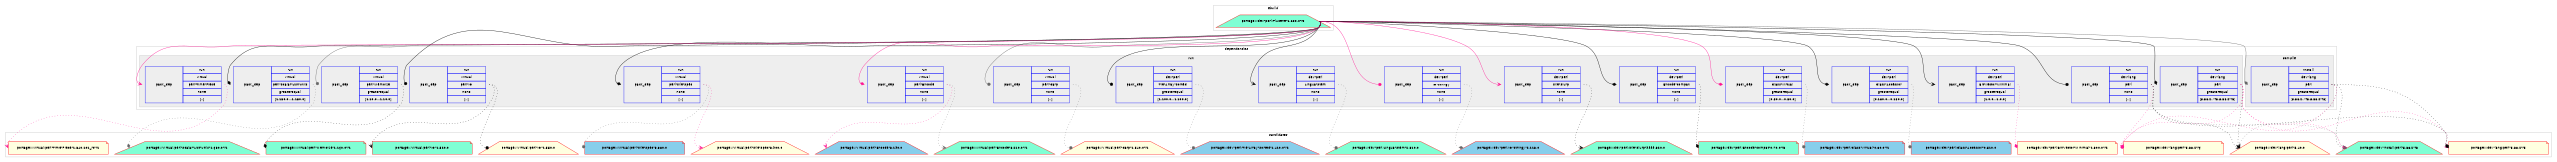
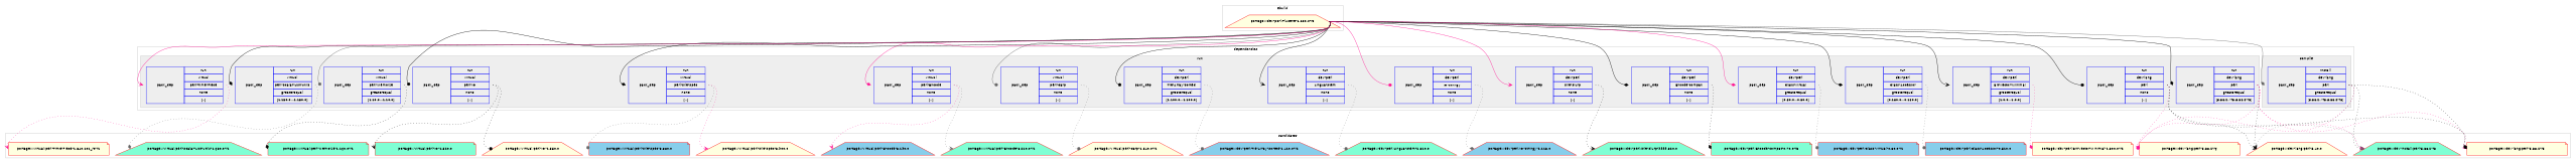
  digraph {
    compound=true
    concentrate=true
    fontname=Helvetica
    fontsize=10
    newrank=true
    rankdir=TB
    ranksep=1.5
    node [color=red fontname=Helvetica fontsize=10 shape=none style=filled]
    edge [arrowhead=vee color=black headport=w style=dotted tailport=e weight=100]
-   n1 [fillcolor=aquamarine label="portage://dev-perl/Plucene-1.250.0-r3" shape=trapezium width=4]
+   n1 [fillcolor=lightyellow label="portage://dev-perl/Plucene-1.250.0-r3" shape=trapezium width=4]
    n2 [color=blue label=<<TABLE BORDER="0" CELLBORDER="1" CELLSPACING="0" CELLPADDING="4" WIDTH="220"><TR><TD ROWSPAN="6" CELLPADDING="30">pack_dep</TD></TR><TR><TD WIDTH="110">install</TD></TR><TR><TD>dev-lang</TD></TR><TR><TD>perl</TD></TR><TR><TD>greaterequal</TD></TR><TR><TD>[5.38.2,,-r3,5.38.2-r3]</TD></TR></TABLE>> style=""]
    n3 [color=blue label=<<TABLE BORDER="0" CELLBORDER="1" CELLSPACING="0" CELLPADDING="4" WIDTH="220"><TR><TD ROWSPAN="6" CELLPADDING="30">pack_dep</TD></TR><TR><TD WIDTH="110">run</TD></TR><TR><TD>dev-lang</TD></TR><TR><TD>perl</TD></TR><TR><TD>greaterequal</TD></TR><TR><TD>[5.38.2,,-r3,5.38.2-r3]</TD></TR></TABLE>> style=""]
    n4 [color=blue label=<<TABLE BORDER="0" CELLBORDER="1" CELLSPACING="0" CELLPADDING="4" WIDTH="220"><TR><TD ROWSPAN="6" CELLPADDING="30">pack_dep</TD></TR><TR><TD WIDTH="110">run</TD></TR><TR><TD>dev-lang</TD></TR><TR><TD>perl</TD></TR><TR><TD>none</TD></TR><TR><TD>[,,]</TD></TR></TABLE>> style=""]
    n5 [color=blue label=<<TABLE BORDER="0" CELLBORDER="1" CELLSPACING="0" CELLPADDING="4" WIDTH="220"><TR><TD ROWSPAN="6" CELLPADDING="30">pack_dep</TD></TR><TR><TD WIDTH="110">run</TD></TR><TR><TD>dev-perl</TD></TR><TR><TD>Bit-Vector-Minimal</TD></TR><TR><TD>greaterequal</TD></TR><TR><TD>[1.0.0,,,1.0.0]</TD></TR></TABLE>> style=""]
    n6 [color=blue label=<<TABLE BORDER="0" CELLBORDER="1" CELLSPACING="0" CELLPADDING="4" WIDTH="220"><TR><TD ROWSPAN="6" CELLPADDING="30">pack_dep</TD></TR><TR><TD WIDTH="110">run</TD></TR><TR><TD>dev-perl</TD></TR><TR><TD>Class-Accessor</TD></TR><TR><TD>greaterequal</TD></TR><TR><TD>[0.180.0,,,0.180.0]</TD></TR></TABLE>> style=""]
    n7 [color=blue label=<<TABLE BORDER="0" CELLBORDER="1" CELLSPACING="0" CELLPADDING="4" WIDTH="220"><TR><TD ROWSPAN="6" CELLPADDING="30">pack_dep</TD></TR><TR><TD WIDTH="110">run</TD></TR><TR><TD>dev-perl</TD></TR><TR><TD>Class-Virtual</TD></TR><TR><TD>greaterequal</TD></TR><TR><TD>[0.30.0,,,0.30.0]</TD></TR></TABLE>> style=""]
    n8 [color=blue label=<<TABLE BORDER="0" CELLBORDER="1" CELLSPACING="0" CELLPADDING="4" WIDTH="220"><TR><TD ROWSPAN="6" CELLPADDING="30">pack_dep</TD></TR><TR><TD WIDTH="110">run</TD></TR><TR><TD>dev-perl</TD></TR><TR><TD>Encode-compat</TD></TR><TR><TD>none</TD></TR><TR><TD>[,,]</TD></TR></TABLE>> style=""]
    n9 [color=blue label=<<TABLE BORDER="0" CELLBORDER="1" CELLSPACING="0" CELLPADDING="4" WIDTH="220"><TR><TD ROWSPAN="6" CELLPADDING="30">pack_dep</TD></TR><TR><TD WIDTH="110">run</TD></TR><TR><TD>dev-perl</TD></TR><TR><TD>File-Slurp</TD></TR><TR><TD>none</TD></TR><TR><TD>[,,]</TD></TR></TABLE>> style=""]
    n10 [color=blue label=<<TABLE BORDER="0" CELLBORDER="1" CELLSPACING="0" CELLPADDING="4" WIDTH="220"><TR><TD ROWSPAN="6" CELLPADDING="30">pack_dep</TD></TR><TR><TD WIDTH="110">run</TD></TR><TR><TD>dev-perl</TD></TR><TR><TD>IO-stringy</TD></TR><TR><TD>none</TD></TR><TR><TD>[,,]</TD></TR></TABLE>> style=""]
    n11 [color=blue label=<<TABLE BORDER="0" CELLBORDER="1" CELLSPACING="0" CELLPADDING="4" WIDTH="220"><TR><TD ROWSPAN="6" CELLPADDING="30">pack_dep</TD></TR><TR><TD WIDTH="110">run</TD></TR><TR><TD>dev-perl</TD></TR><TR><TD>Lingua-Stem</TD></TR><TR><TD>none</TD></TR><TR><TD>[,,]</TD></TR></TABLE>> style=""]
    n12 [color=blue label=<<TABLE BORDER="0" CELLBORDER="1" CELLSPACING="0" CELLPADDING="4" WIDTH="220"><TR><TD ROWSPAN="6" CELLPADDING="30">pack_dep</TD></TR><TR><TD WIDTH="110">run</TD></TR><TR><TD>dev-perl</TD></TR><TR><TD>Tie-Array-Sorted</TD></TR><TR><TD>greaterequal</TD></TR><TR><TD>[1.100.0,,,1.100.0]</TD></TR></TABLE>> style=""]
    n13 [color=blue label=<<TABLE BORDER="0" CELLBORDER="1" CELLSPACING="0" CELLPADDING="4" WIDTH="220"><TR><TD ROWSPAN="6" CELLPADDING="30">pack_dep</TD></TR><TR><TD WIDTH="110">run</TD></TR><TR><TD>virtual</TD></TR><TR><TD>perl-Carp</TD></TR><TR><TD>none</TD></TR><TR><TD>[,,]</TD></TR></TABLE>> style=""]
    n14 [color=blue label=<<TABLE BORDER="0" CELLBORDER="1" CELLSPACING="0" CELLPADDING="4" WIDTH="220"><TR><TD ROWSPAN="6" CELLPADDING="30">pack_dep</TD></TR><TR><TD WIDTH="110">run</TD></TR><TR><TD>virtual</TD></TR><TR><TD>perl-Encode</TD></TR><TR><TD>none</TD></TR><TR><TD>[,,]</TD></TR></TABLE>> style=""]
    n15 [color=blue label=<<TABLE BORDER="0" CELLBORDER="1" CELLSPACING="0" CELLPADDING="4" WIDTH="220"><TR><TD ROWSPAN="6" CELLPADDING="30">pack_dep</TD></TR><TR><TD WIDTH="110">run</TD></TR><TR><TD>virtual</TD></TR><TR><TD>perl-File-Spec</TD></TR><TR><TD>none</TD></TR><TR><TD>[,,]</TD></TR></TABLE>> style=""]
    n16 [color=blue label=<<TABLE BORDER="0" CELLBORDER="1" CELLSPACING="0" CELLPADDING="4" WIDTH="220"><TR><TD ROWSPAN="6" CELLPADDING="30">pack_dep</TD></TR><TR><TD WIDTH="110">run</TD></TR><TR><TD>virtual</TD></TR><TR><TD>perl-IO</TD></TR><TR><TD>none</TD></TR><TR><TD>[,,]</TD></TR></TABLE>> style=""]
    n17 [color=blue label=<<TABLE BORDER="0" CELLBORDER="1" CELLSPACING="0" CELLPADDING="4" WIDTH="220"><TR><TD ROWSPAN="6" CELLPADDING="30">pack_dep</TD></TR><TR><TD WIDTH="110">run</TD></TR><TR><TD>virtual</TD></TR><TR><TD>perl-Memoize</TD></TR><TR><TD>greaterequal</TD></TR><TR><TD>[1.10.0,,,1.10.0]</TD></TR></TABLE>> style=""]
    n18 [color=blue label=<<TABLE BORDER="0" CELLBORDER="1" CELLSPACING="0" CELLPADDING="4" WIDTH="220"><TR><TD ROWSPAN="6" CELLPADDING="30">pack_dep</TD></TR><TR><TD WIDTH="110">run</TD></TR><TR><TD>virtual</TD></TR><TR><TD>perl-Scalar-List-Utils</TD></TR><TR><TD>greaterequal</TD></TR><TR><TD>[1.130.0,,,1.130.0]</TD></TR></TABLE>> style=""]
    n19 [color=blue label=<<TABLE BORDER="0" CELLBORDER="1" CELLSPACING="0" CELLPADDING="4" WIDTH="220"><TR><TD ROWSPAN="6" CELLPADDING="30">pack_dep</TD></TR><TR><TD WIDTH="110">run</TD></TR><TR><TD>virtual</TD></TR><TR><TD>perl-Time-Piece</TD></TR><TR><TD>none</TD></TR><TR><TD>[,,]</TD></TR></TABLE>> style=""]
    n20 [fillcolor=lightyellow label="portage://dev-lang/perl-5.40.0" shape=trapezium width=4]
    n21 [fillcolor=lightyellow label="portage://dev-lang/perl-5.38.2-r6" shape=note width=4]
    n22 [fillcolor=lightyellow label="portage://dev-lang/perl-5.38.2-r5" shape=note width=4]
    n23 [fillcolor=aquamarine label="portage://dev-install/perl-5.38.2-r3" shape=trapezium width=4]
    n24 [fillcolor=lightyellow label="portage://dev-perl/Bit-Vector-Minimal-1.300.0-r2" shape=note width=4]
    n25 [fillcolor=skyblue label="portage://dev-perl/Class-Accessor-0.510.0" shape=note width=4]
    n26 [fillcolor=skyblue label="portage://dev-perl/Class-Virtual-0.80.0-r1" shape=note width=4]
    n27 [fillcolor=aquamarine label="portage://dev-perl/Encode-compat-0.70.0-r3" shape=note width=4]
    n28 [fillcolor=skyblue label="portage://dev-perl/Tie-Array-Sorted-1.410.0-r2" shape=trapezium width=4]
    n29 [fillcolor=aquamarine label="portage://dev-perl/File-Slurp-9999.320.0" shape=trapezium width=4]
    n30 [fillcolor=skyblue label="portage://dev-perl/IO-stringy-2.113.0" shape=trapezium width=4]
    n31 [fillcolor=aquamarine label="portage://dev-perl/Lingua-Stem-2.310.0" shape=trapezium width=4]
    n32 [fillcolor=lightyellow label="portage://virtual/perl-Carp-1.540.0-r1" shape=trapezium width=4]
    n33 [fillcolor=aquamarine label="portage://virtual/perl-Encode-3.210.0-r1" shape=trapezium width=4]
    n34 [fillcolor=skyblue label="portage://virtual/perl-Encode-3.190.0" shape=trapezium width=4]
    n35 [fillcolor=lightyellow label="portage://virtual/perl-File-Spec-3.900.0" shape=trapezium width=4]
    n36 [fillcolor=skyblue label="portage://virtual/perl-File-Spec-3.880.0" shape=note width=4]
    n37 [fillcolor=lightyellow label="portage://virtual/perl-IO-1.550.0" shape=trapezium width=4]
    n38 [fillcolor=aquamarine label="portage://virtual/perl-IO-1.520.0" shape=note width=4]
    n39 [fillcolor=aquamarine label="portage://virtual/perl-Memoize-1.160.0-r1" shape=note width=4]
    n40 [fillcolor=aquamarine label="portage://virtual/perl-Scalar-List-Utils-1.630.0-r1" shape=trapezium width=4]
    n41 [fillcolor=lightyellow label="portage://virtual/perl-Time-Piece-1.340.101_rc-r1" shape=note width=4]
    subgraph cluster_1 {
      color=gray
      label=<<i>dependencies</i>>
      subgraph cluster_2 {
        color=gray
        fillcolor="#eeeeee"
        label=<<i>compile</i>>
        style=filled
        subgraph sub_3 {
          color=gray
          fillcolor="#eeeeee"
          label=<<i>compile</i>>
          style=filled
          n2
        }
      }
      subgraph cluster_4 {
        color=gray
        fillcolor="#eeeeee"
        label=<<i>compile and run</i>>
        style=filled
      }
      subgraph cluster_5 {
        color=gray
        fillcolor="#eeeeee"
        label=<<i>run</i>>
        style=filled
        subgraph sub_6 {
          color=gray
          fillcolor="#eeeeee"
          label=<<i>run</i>>
          style=filled
          n3
        }
        subgraph sub_7 {
          color=gray
          fillcolor="#eeeeee"
          label=<<i>run</i>>
          style=filled
          n4
        }
        subgraph sub_8 {
          color=gray
          fillcolor="#eeeeee"
          label=<<i>run</i>>
          style=filled
          n5
        }
        subgraph sub_9 {
          color=gray
          fillcolor="#eeeeee"
          label=<<i>run</i>>
          style=filled
          n6
        }
        subgraph sub_10 {
          color=gray
          fillcolor="#eeeeee"
          label=<<i>run</i>>
          style=filled
          n7
        }
        subgraph sub_11 {
          color=gray
          fillcolor="#eeeeee"
          label=<<i>run</i>>
          style=filled
          n8
        }
        subgraph sub_12 {
          color=gray
          fillcolor="#eeeeee"
          label=<<i>run</i>>
          style=filled
          n9
        }
        subgraph sub_13 {
          color=gray
          fillcolor="#eeeeee"
          label=<<i>run</i>>
          style=filled
          n10
        }
        subgraph sub_14 {
          color=gray
          fillcolor="#eeeeee"
          label=<<i>run</i>>
          style=filled
          n11
        }
        subgraph sub_15 {
          color=gray
          fillcolor="#eeeeee"
          label=<<i>run</i>>
          style=filled
          n12
        }
        subgraph sub_16 {
          color=gray
          fillcolor="#eeeeee"
          label=<<i>run</i>>
          style=filled
          n13
        }
        subgraph sub_17 {
          color=gray
          fillcolor="#eeeeee"
          label=<<i>run</i>>
          style=filled
          n14
        }
        subgraph sub_18 {
          color=gray
          fillcolor="#eeeeee"
          label=<<i>run</i>>
          style=filled
          n15
        }
        subgraph sub_19 {
          color=gray
          fillcolor="#eeeeee"
          label=<<i>run</i>>
          style=filled
          n16
        }
        subgraph sub_20 {
          color=gray
          fillcolor="#eeeeee"
          label=<<i>run</i>>
          style=filled
          n17
        }
        subgraph sub_21 {
          color=gray
          fillcolor="#eeeeee"
          label=<<i>run</i>>
          style=filled
          n18
        }
        subgraph sub_22 {
          color=gray
          fillcolor="#eeeeee"
          label=<<i>run</i>>
          style=filled
          n19
        }
      }
    }
    subgraph cluster_23 {
      color=gray
      label=<<i>ebuild</i>>
      n1
    }
    subgraph cluster_24 {
      color=gray
      label=<<i>candidates</i>>
      rank=same
      subgraph sub_25 {
        color=black
        label=<<i>candidates</i>>
        nodesep=1
        rank=same
        n20
        n21
        n22
        n23
      }
      subgraph sub_26 {
        color=black
        label=<<i>candidates</i>>
        nodesep=1
        rank=same
        n20
        n21
        n22
        n23
      }
      subgraph sub_27 {
        color=black
        label=<<i>candidates</i>>
        nodesep=1
        rank=same
        n20
        n21
        n22
        n23
      }
      subgraph sub_28 {
        color=black
        label=<<i>candidates</i>>
        nodesep=1
        rank=same
        n24
      }
      subgraph sub_29 {
        color=black
        label=<<i>candidates</i>>
        nodesep=1
        rank=same
        n25
      }
      subgraph sub_30 {
        color=black
        label=<<i>candidates</i>>
        nodesep=1
        rank=same
        n26
      }
      subgraph sub_31 {
        color=black
        label=<<i>candidates</i>>
        nodesep=1
        rank=same
        n27
      }
      subgraph sub_32 {
        color=black
        label=<<i>candidates</i>>
        nodesep=1
        rank=same
        n28
      }
      subgraph sub_33 {
        color=black
        label=<<i>candidates</i>>
        nodesep=1
        rank=same
        n29
      }
      subgraph sub_34 {
        color=black
        label=<<i>candidates</i>>
        nodesep=1
        rank=same
        n30
      }
      subgraph sub_35 {
        color=black
        label=<<i>candidates</i>>
        nodesep=1
        rank=same
        n31
      }
      subgraph sub_36 {
        color=black
        label=<<i>candidates</i>>
        nodesep=1
        rank=same
        n32
      }
      subgraph sub_37 {
        color=black
        label=<<i>candidates</i>>
        nodesep=1
        rank=same
        n33
        n34
      }
      subgraph sub_38 {
        color=black
        label=<<i>candidates</i>>
        nodesep=1
        rank=same
        n35
        n36
      }
      subgraph sub_39 {
        color=black
        label=<<i>candidates</i>>
        nodesep=1
        rank=same
        n37
        n38
      }
      subgraph sub_40 {
        color=black
        label=<<i>candidates</i>>
        nodesep=1
        rank=same
        n39
      }
      subgraph sub_41 {
        color=black
        label=<<i>candidates</i>>
        nodesep=1
        rank=same
        n40
      }
      subgraph sub_42 {
        color=black
        label=<<i>candidates</i>>
        nodesep=1
        rank=same
        n41
      }
    }
    n1 -> n2 [arrowhead=diamond color=gray40 style=solid weight=20]
    n1 -> n3 [arrowhead=diamond style=solid weight=20]
    n1 -> n4 [arrowhead=dot style=solid weight=20]
    n1 -> n5 [style=solid weight=20]
    n1 -> n6 [arrowhead=diamond style=solid weight=20]
    n1 -> n7 [arrowhead=diamond color=deeppink style=solid weight=20]
    n1 -> n8 [arrowhead=diamond style=solid weight=20]
    n1 -> n9 [color=deeppink style=solid weight=20]
    n1 -> n10 [arrowhead=dot color=deeppink style=solid weight=20]
    n1 -> n11 [style=solid weight=20]
    n1 -> n12 [arrowhead=dot style=solid weight=20]
    n1 -> n13 [arrowhead=dot color=gray40 style=solid weight=20]
    n1 -> n14 [arrowhead=diamond color=deeppink style=solid weight=20]
    n1 -> n15 [arrowhead=diamond style=solid weight=20]
    n1 -> n16 [arrowhead=dot style=solid weight=20]
    n1 -> n17 [arrowhead=dot color=gray40 style=solid weight=20]
    n1 -> n18 [arrowhead=diamond style=solid weight=20]
    n1 -> n19 [color=deeppink style=solid weight=20]
    n2 -> n20 [color=gray40]
    n2 -> n21 [color=deeppink]
    n2 -> n22 [arrowhead=diamond]
    n2 -> n23
    n3 -> n20
    n3 -> n21 [arrowhead=dot color=deeppink]
    n3 -> n22 [color=deeppink]
    n3 -> n23 [arrowhead=diamond color=deeppink]
    n4 -> n20
    n4 -> n21 [arrowhead=dot color=deeppink]
    n4 -> n22 [arrowhead=diamond]
    n4 -> n23 [color=gray40]
    n5 -> n24 [arrowhead=diamond color=deeppink]
    n6 -> n25 [arrowhead=dot color=gray40]
    n7 -> n26 [arrowhead=dot color=gray40]
    n8 -> n27 [arrowhead=diamond]
    n9 -> n29
    n10 -> n30 [arrowhead=diamond color=gray40]
    n11 -> n31 [arrowhead=dot color=gray40]
    n12 -> n28 [arrowhead=dot color=gray40]
    n13 -> n32 [arrowhead=dot color=gray40]
    n14 -> n33 [color=gray40]
    n14 -> n34 [color=deeppink]
    n15 -> n35 [color=deeppink]
    n15 -> n36 [arrowhead=dot color=gray40]
    n16 -> n37 [arrowhead=dot]
    n16 -> n38
    n17 -> n39 [arrowhead=diamond]
    n18 -> n40 [arrowhead=diamond color=gray40]
    n19 -> n41 [color=deeppink]
  }
